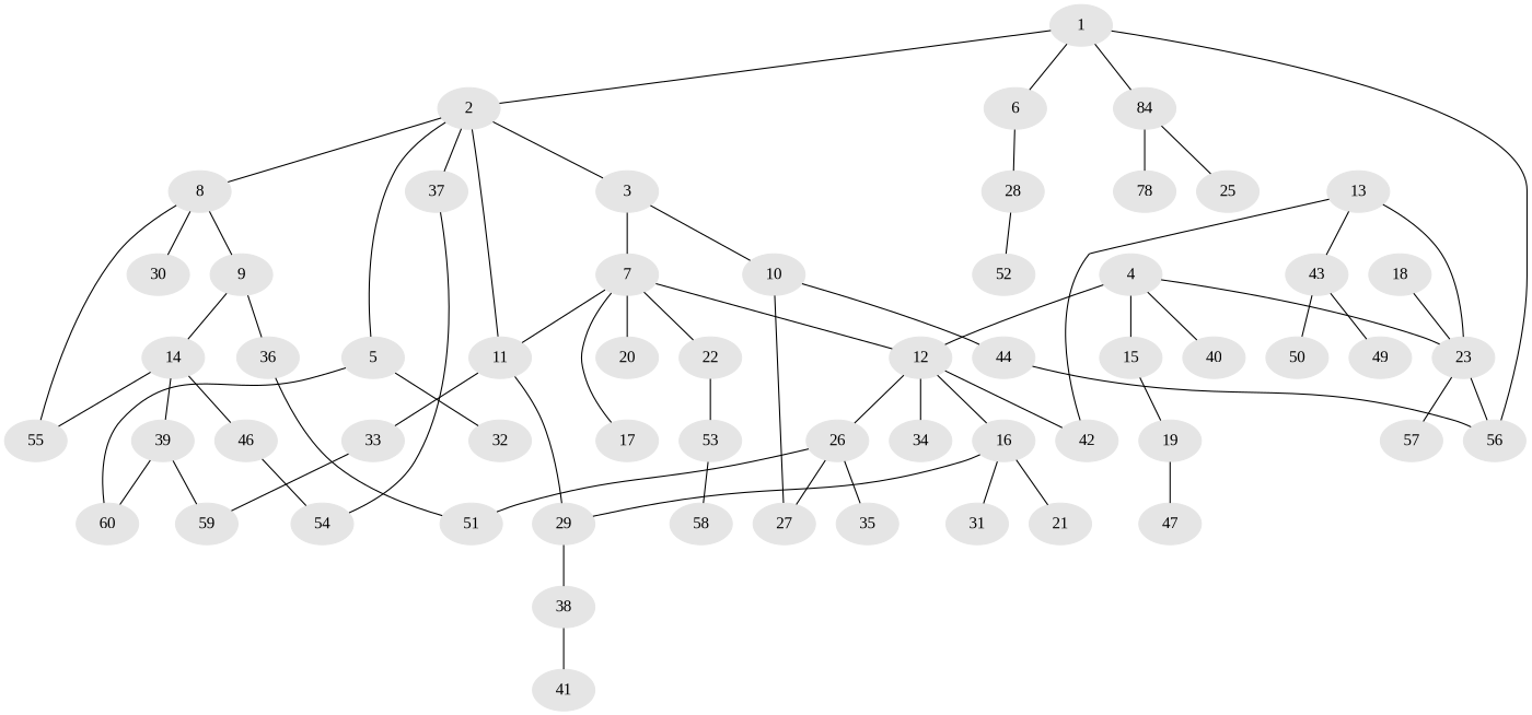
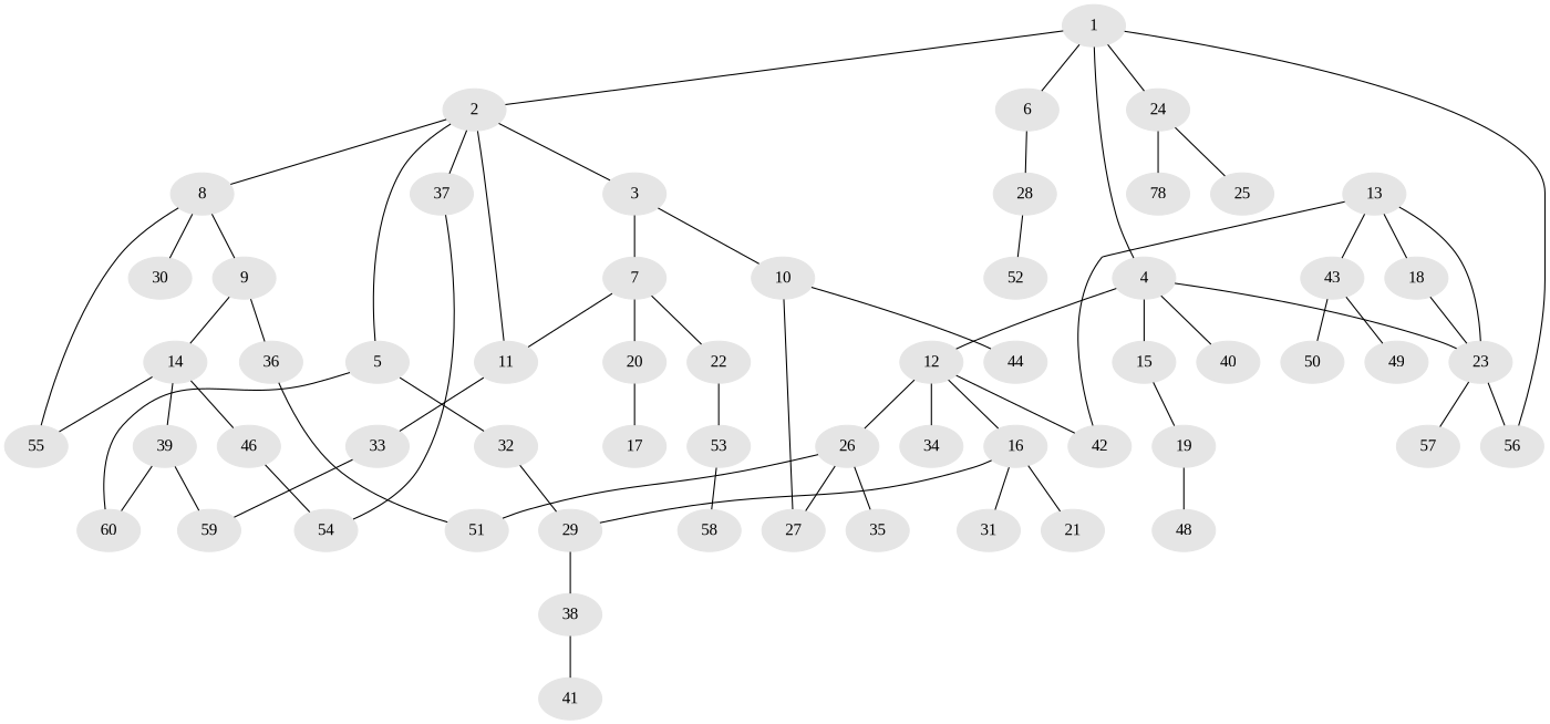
  graph {
    fontname="Liberation Serif"
    node [color=gray90 fontname="Liberation Serif" style=filled]
    edge [fontname="Liberation Serif"]
    1
    2
    4
    6
-   24 [label=84]
+   24
    56
    3
    5
    8
    11
    37
    12
    15
    23
    40
    28
    13
    42
    18
    43
    25
    n22 [label=78]
    7
    10
    32
    60
    9
    30
    55
    29
    33
    54
    17
    20
    22
    27
    44
    16
    26
    34
    19
    57
    52
    53
    14
    36
    39
    46
    51
    38
    59
    21
    31
    35
    49
    50
-   47
+   47 [label=48]
    58
    41
    1 -- 2
+   1 -- 4
    1 -- 6
    1 -- 24
    1 -- 56
    2 -- 3
    2 -- 5
    2 -- 8
    2 -- 11
    2 -- 37
    4 -- 12
    4 -- 15
    4 -- 23
    4 -- 40
    6 -- 28
    24 -- 25
    24 -- n22
    3 -- 7
    3 -- 10
    5 -- 32
    5 -- 60
    8 -- 9
    8 -- 30
    8 -- 55
-   11 -- 29
+   32 -- 29
    11 -- 33
    37 -- 54
    12 -- 42
    12 -- 16
    12 -- 26
    12 -- 34
    15 -- 19
    23 -- 56
    23 -- 57
    28 -- 52
    13 -- 23
    13 -- 42
+   13 -- 18
    13 -- 43
    18 -- 23
    43 -- 49
    43 -- 50
    7 -- 11
-   7 -- 12
-   7 -- 17
+   20 -- 17
    7 -- 20
    7 -- 22
    10 -- 27
    10 -- 44
    9 -- 14
    9 -- 36
    29 -- 38
    33 -- 59
    22 -- 53
-   44 -- 56
    16 -- 29
    16 -- 21
    16 -- 31
    26 -- 27
    26 -- 51
    26 -- 35
    19 -- 47
    53 -- 58
    14 -- 55
    14 -- 39
    14 -- 46
    36 -- 51
    39 -- 60
    39 -- 59
    46 -- 54
    38 -- 41
  }
